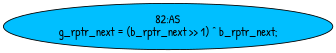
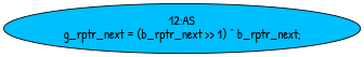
  strict digraph {
    fontname="Patrick Hand"
-   n1 [ast="<pyverilog.vparser.ast.Assign object at 0x7fe991836290>" def_var="['g_rptr_next']" fillcolor=deepskyblue label="82:AS\ng_rptr_next = (b_rptr_next >> 1) ^ b_rptr_next;" statements="[]" style=filled typ=Assign use_var="['b_rptr_next', 'b_rptr_next']" fontname="Patrick Hand"]
+   n1 [ast="<pyverilog.vparser.ast.Assign object at 0x7fe991836290>" def_var="['g_rptr_next']" fillcolor=deepskyblue label="12:AS\ng_rptr_next = (b_rptr_next >> 1) ^ b_rptr_next;" statements="[]" style=filled typ=Assign use_var="['b_rptr_next', 'b_rptr_next']" fontname="Patrick Hand"]
  }
